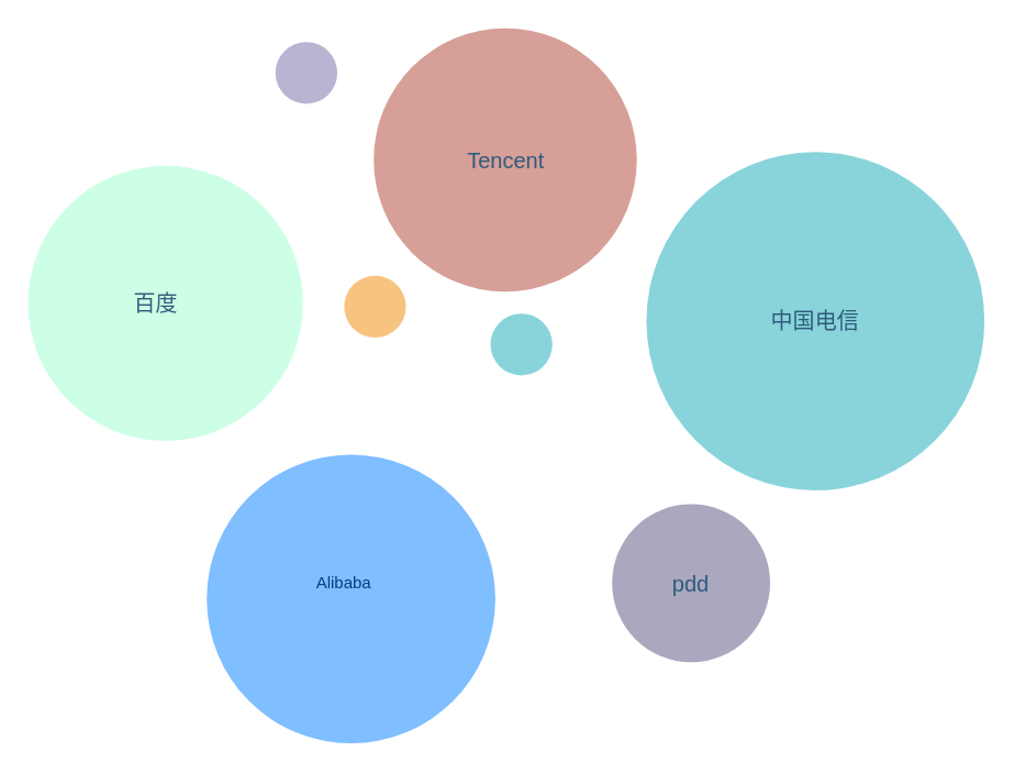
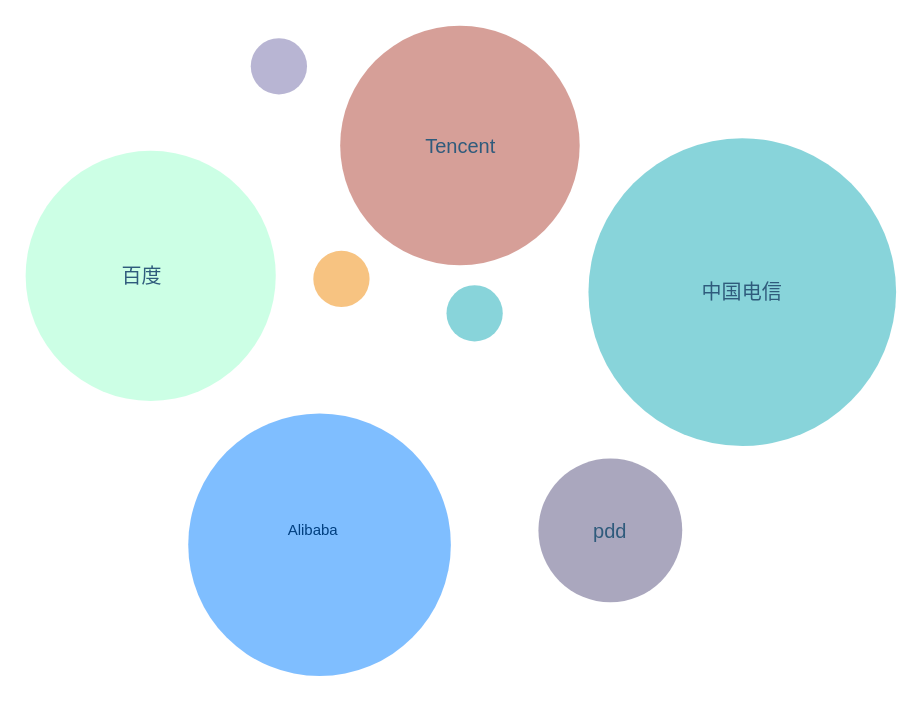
  <mxCell id="0" />
  <mxCell id="1" parent="0" />
  <mxCell id="2" value="&lt;div style=&quot;text-align: center ; font-size: 16px&quot;&gt;&lt;br&gt;&lt;/div&gt;" style="ellipse;whiteSpace=wrap;html=1;aspect=fixed;rounded=1;shadow=0;glass=0;labelBackgroundColor=none;strokeColor=none;strokeWidth=1;fillColor=#F08705;gradientColor=none;fontFamily=Helvetica;fontSize=16;fontColor=#2F5B7C;align=center;opacity=50;verticalAlign=top;spacing=15;" parent="1" vertex="1"><mxGeometry x="250" y="200" width="45" height="45" as="geometry" /></mxCell>
  <mxCell id="3" value="" style="ellipse;whiteSpace=wrap;html=1;aspect=fixed;rounded=1;shadow=0;glass=0;labelBackgroundColor=none;strokeColor=none;strokeWidth=1;fillColor=#736CA8;gradientColor=none;fontFamily=Helvetica;fontSize=16;fontColor=#2F5B7C;align=left;opacity=50;spacing=15;" parent="1" vertex="1"><mxGeometry x="200" y="30" width="45" height="45" as="geometry" /></mxCell>
  <mxCell id="4" value="&amp;nbsp; &amp;nbsp; &amp;nbsp; &amp;nbsp; &amp;nbsp; &amp;nbsp; &amp;nbsp; 百度" style="ellipse;whiteSpace=wrap;html=1;aspect=fixed;rounded=1;shadow=0;glass=0;labelBackgroundColor=none;strokeColor=none;strokeWidth=1;fillColor=#99FFCC;gradientColor=none;fontFamily=Helvetica;fontSize=16;fontColor=#2F5B7C;align=left;opacity=50;spacing=15;" parent="1" vertex="1"><mxGeometry x="20" y="120" width="200" height="200" as="geometry" /></mxCell>
  <mxCell id="5" value="中国电信" style="ellipse;whiteSpace=wrap;html=1;aspect=fixed;rounded=1;shadow=0;glass=0;labelBackgroundColor=none;strokeColor=none;strokeWidth=1;fillColor=#12AAB5;gradientColor=none;fontFamily=Helvetica;fontSize=16;fontColor=#2F5B7C;align=center;opacity=50;spacing=15;" parent="1" vertex="1"><mxGeometry x="470" y="110" width="246" height="246" as="geometry" /></mxCell>
  <mxCell id="6" value="" style="ellipse;whiteSpace=wrap;html=1;aspect=fixed;rounded=1;shadow=0;glass=0;labelBackgroundColor=none;strokeColor=none;strokeWidth=1;fillColor=#12AAB5;gradientColor=none;fontFamily=Helvetica;fontSize=16;fontColor=#2F5B7C;align=center;opacity=50;spacing=15;" parent="1" vertex="1"><mxGeometry x="356.5" y="227.5" width="45" height="45" as="geometry" /></mxCell>
  <mxCell id="7" value="Tencent" style="ellipse;whiteSpace=wrap;html=1;aspect=fixed;rounded=1;shadow=0;glass=0;labelBackgroundColor=none;strokeColor=none;strokeWidth=1;fillColor=#AE4132;gradientColor=none;fontFamily=Helvetica;fontSize=16;fontColor=#2F5B7C;align=center;opacity=50;spacing=15;" parent="1" vertex="1"><mxGeometry x="271.5" y="20" width="191.5" height="191.5" as="geometry" /></mxCell>
- <mxCell id="8" value="pdd" style="ellipse;whiteSpace=wrap;html=1;aspect=fixed;rounded=1;shadow=0;glass=0;labelBackgroundColor=none;strokeColor=none;strokeWidth=1;fillColor=#56517E;gradientColor=none;fontFamily=Helvetica;fontSize=16;fontColor=#2F5B7C;align=center;opacity=50;spacing=15;" parent="1" vertex="1"><mxGeometry x="445" y="366" width="115" height="115" as="geometry" /></mxCell>
+ <mxCell id="8" value="pdd" style="ellipse;whiteSpace=wrap;html=1;aspect=fixed;rounded=1;shadow=0;glass=0;labelBackgroundColor=none;strokeColor=none;strokeWidth=1;fillColor=#56517E;gradientColor=none;fontFamily=Helvetica;fontSize=16;fontColor=#2F5B7C;align=center;opacity=50;spacing=15;" parent="1" vertex="1"><mxGeometry x="430" y="366" width="115" height="115" as="geometry" /></mxCell>
  <mxCell id="9" value="Alibaba" style="text;html=1;strokeColor=none;fillColor=none;align=center;verticalAlign=middle;whiteSpace=wrap;rounded=0;" vertex="1" parent="1"><mxGeometry x="230" y="413.5" width="40" height="20" as="geometry" /></mxCell>
  <mxCell id="10" value="&lt;div style=&quot;text-align: center ; font-size: 16px&quot;&gt;&lt;br&gt;&lt;/div&gt;" style="ellipse;whiteSpace=wrap;html=1;aspect=fixed;rounded=1;shadow=0;glass=0;labelBackgroundColor=none;strokeColor=none;strokeWidth=1;fillColor=#007FFF;gradientColor=none;fontFamily=Helvetica;fontSize=16;fontColor=#2F5B7C;align=center;opacity=50;verticalAlign=bottom;spacingBottom=15;spacing=15;" parent="1" vertex="1"><mxGeometry x="150" y="330" width="210" height="210" as="geometry" /></mxCell>
